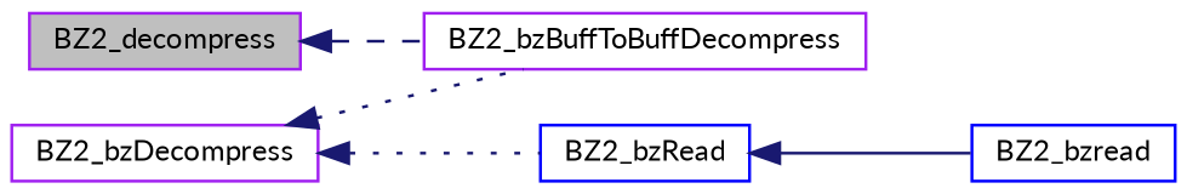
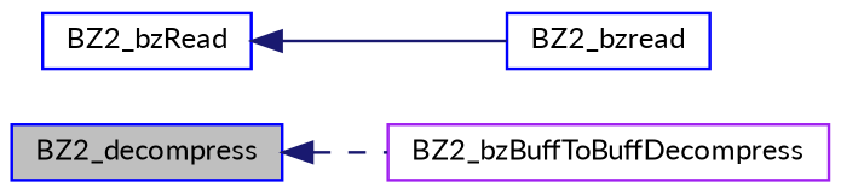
  digraph {
    fontname=Lato
    rankdir=LR
    node [color=purple fillcolor=white fontname=Lato fontsize=10 shape=record style=filled]
    edge [color=midnightblue dir=back fontname=Lato fontsize=10 labelfontname=Helvetica labelfontsize=10 style=dotted]
-   n1 [fillcolor=grey75 fontcolor=black height=0.2 label=BZ2_decompress width=0.4]
+   n1 [color=blue fillcolor=grey75 fontcolor=black height=0.2 label=BZ2_decompress width=0.4]
    n2 [height=0.2 label=BZ2_bzBuffToBuffDecompress width=0.4]
-   n3 [height=0.2 label=BZ2_bzDecompress width=0.4]
    n4 [color=blue height=0.2 label=BZ2_bzRead width=0.4]
    n5 [color=blue height=0.2 label=BZ2_bzread width=0.4]
    n1 -> n2 [style=dashed]
-   n3 -> n2
-   n3 -> n4
    n4 -> n5 [style=solid]
  }
